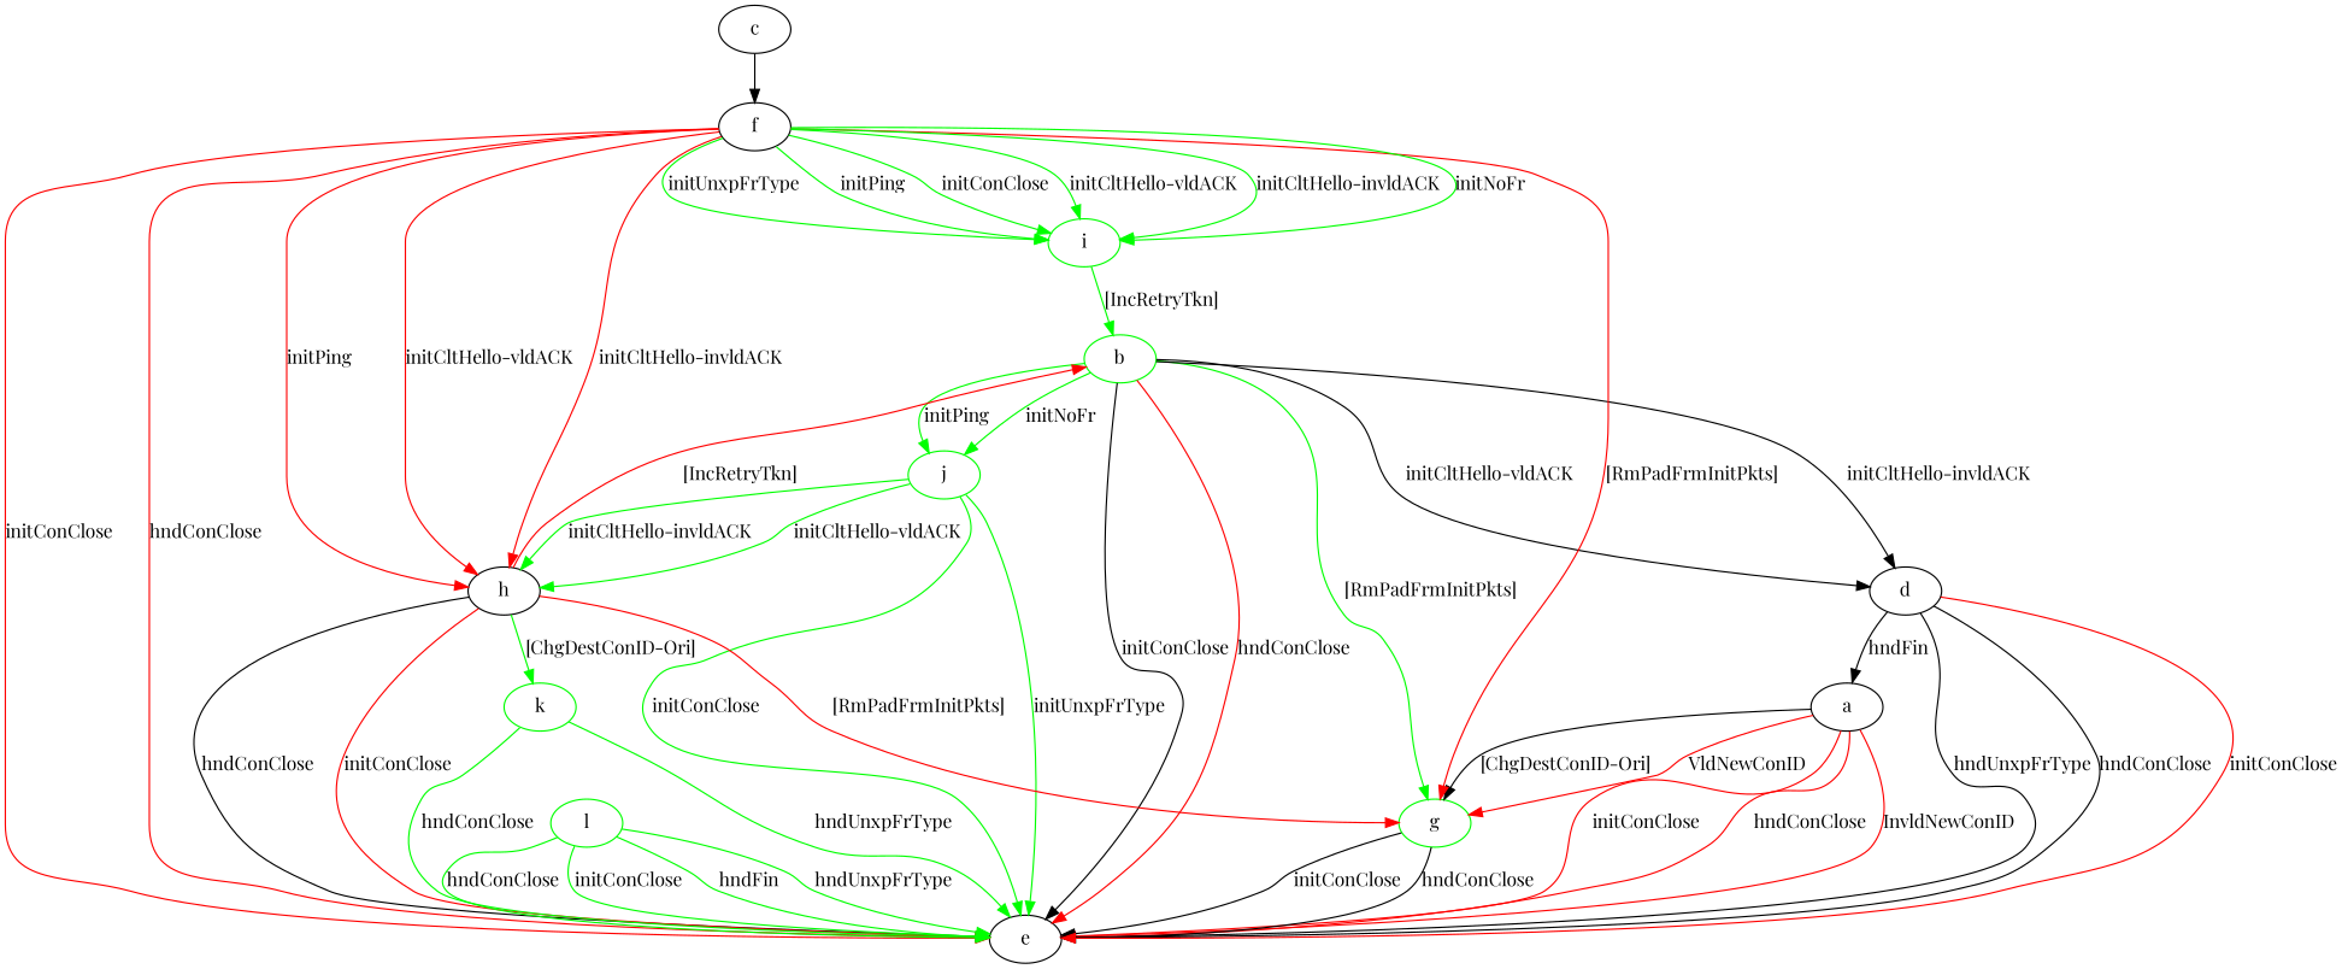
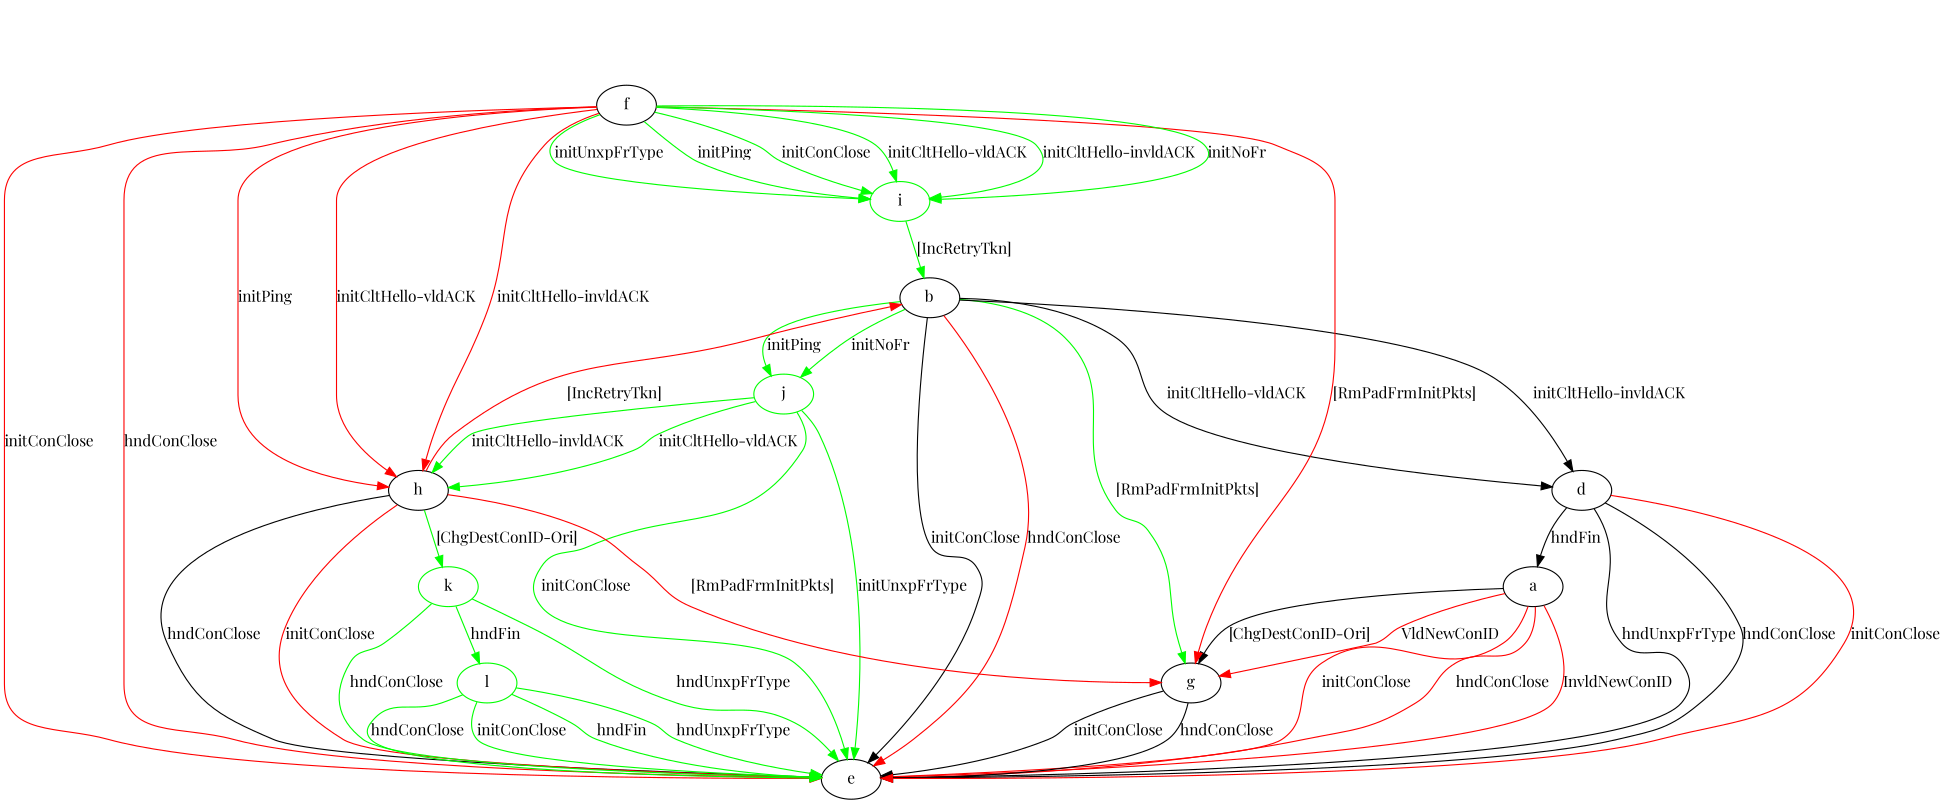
  digraph {
    fontname="Playfair Display"
    node [fontname="Playfair Display"]
    edge [color=green fontname="Playfair Display"]
    a
    e
-   g [color=green]
-   b [color=green]
+   g
+   b
    d
    j [color=green]
    h
    k [color=green]
-   c
    f
    i [color=green]
    l [color=green]
    a -> e [color=red label="initConClose "]
    a -> e [color=red label="hndConClose "]
    a -> e [color=red label="InvldNewConID "]
    a -> g [label="[ChgDestConID-Ori] " color=""]
    a -> g [color=red label="VldNewConID "]
    g -> e [label="initConClose " color=""]
    g -> e [label="hndConClose " color=""]
    b -> e [label="initConClose " color=""]
    b -> e [color=red label="hndConClose "]
    b -> g [label="[RmPadFrmInitPkts] "]
    b -> d [label="initCltHello-vldACK " color=""]
    b -> d [label="initCltHello-invldACK " color=""]
    b -> j [label="initPing "]
    b -> j [label="initNoFr "]
    d -> a [label="hndFin " color=""]
    d -> e [label="hndUnxpFrType " color=""]
    d -> e [label="hndConClose " color=""]
    d -> e [color=red label="initConClose "]
    j -> e [label="initConClose "]
    j -> e [label="initUnxpFrType "]
    j -> h [label="initCltHello-vldACK "]
    j -> h [label="initCltHello-invldACK "]
    h -> e [label="hndConClose " color=""]
    h -> e [color=red label="initConClose "]
    h -> g [color=red label="[RmPadFrmInitPkts] "]
    h -> b [color=red label="[IncRetryTkn] "]
    h -> k [label="[ChgDestConID-Ori] "]
    k -> e [label="hndUnxpFrType "]
    k -> e [label="hndConClose "]
-   c -> f [color=""]
+   k -> l [label="hndFin "]
    f -> e [color=red label="initConClose "]
    f -> e [color=red label="hndConClose "]
    f -> g [color=red label="[RmPadFrmInitPkts] "]
    f -> h [color=red label="initPing "]
    f -> h [color=red label="initCltHello-vldACK "]
    f -> h [color=red label="initCltHello-invldACK "]
    f -> i [label="initPing "]
    f -> i [label="initConClose "]
    f -> i [label="initCltHello-vldACK "]
    f -> i [label="initCltHello-invldACK "]
    f -> i [label="initNoFr "]
    f -> i [label="initUnxpFrType "]
    i -> b [label="[IncRetryTkn] "]
    l -> e [label="initConClose "]
    l -> e [label="hndFin "]
    l -> e [label="hndUnxpFrType "]
    l -> e [label="hndConClose "]
  }
